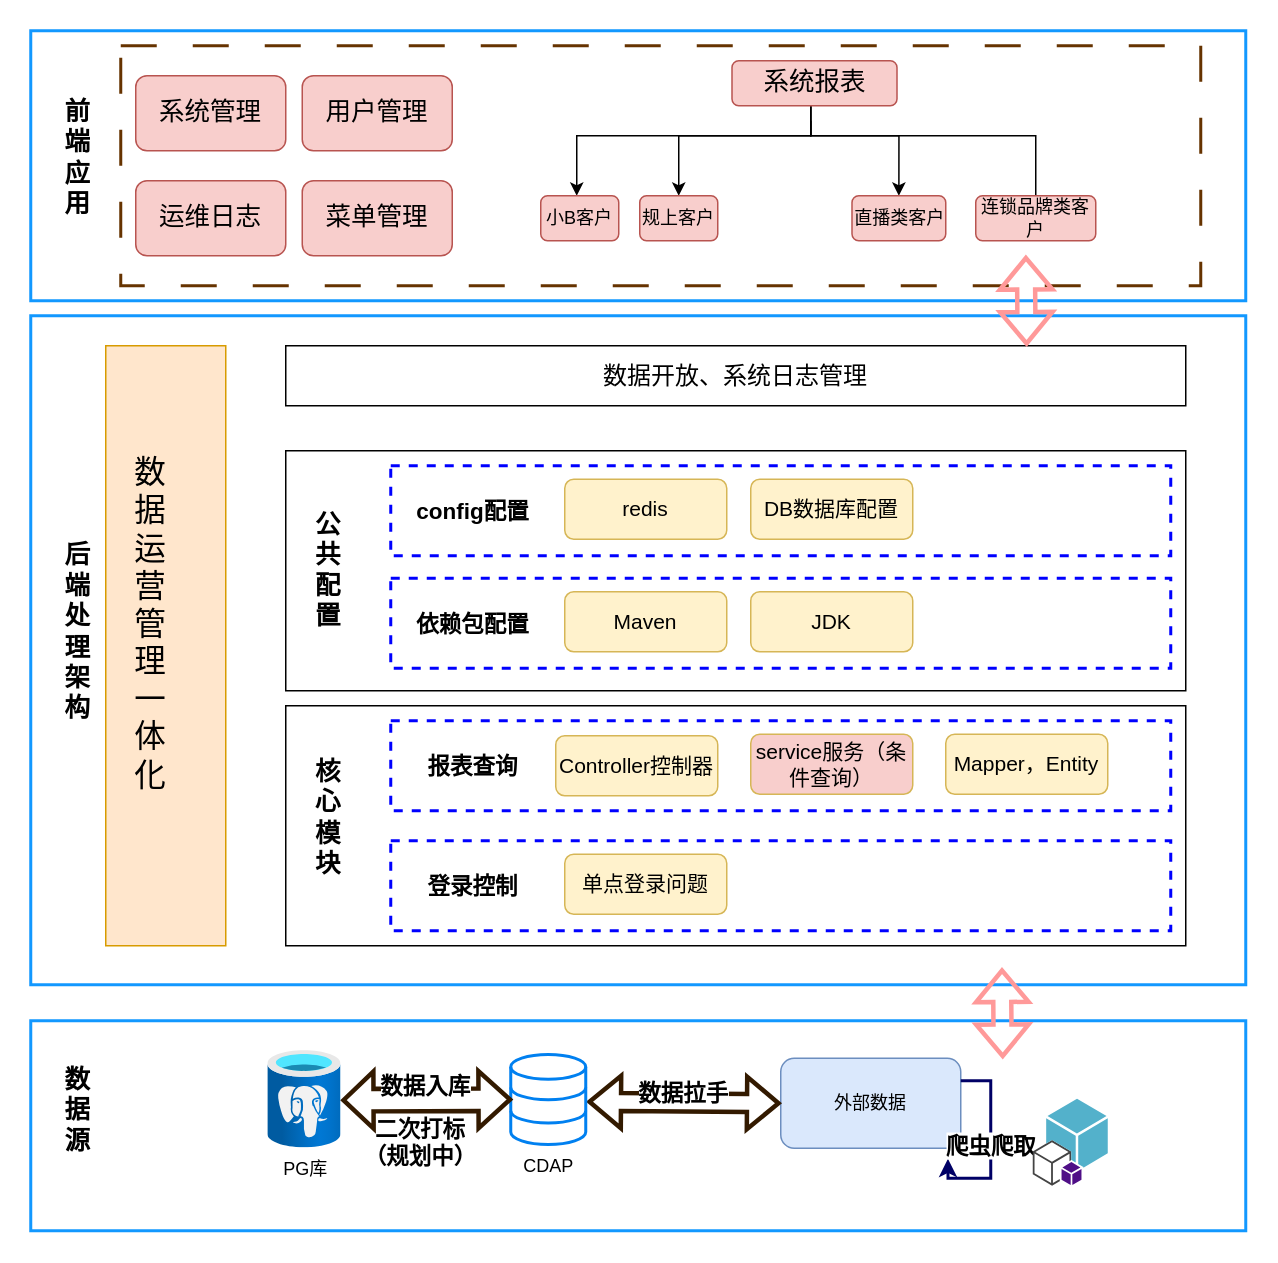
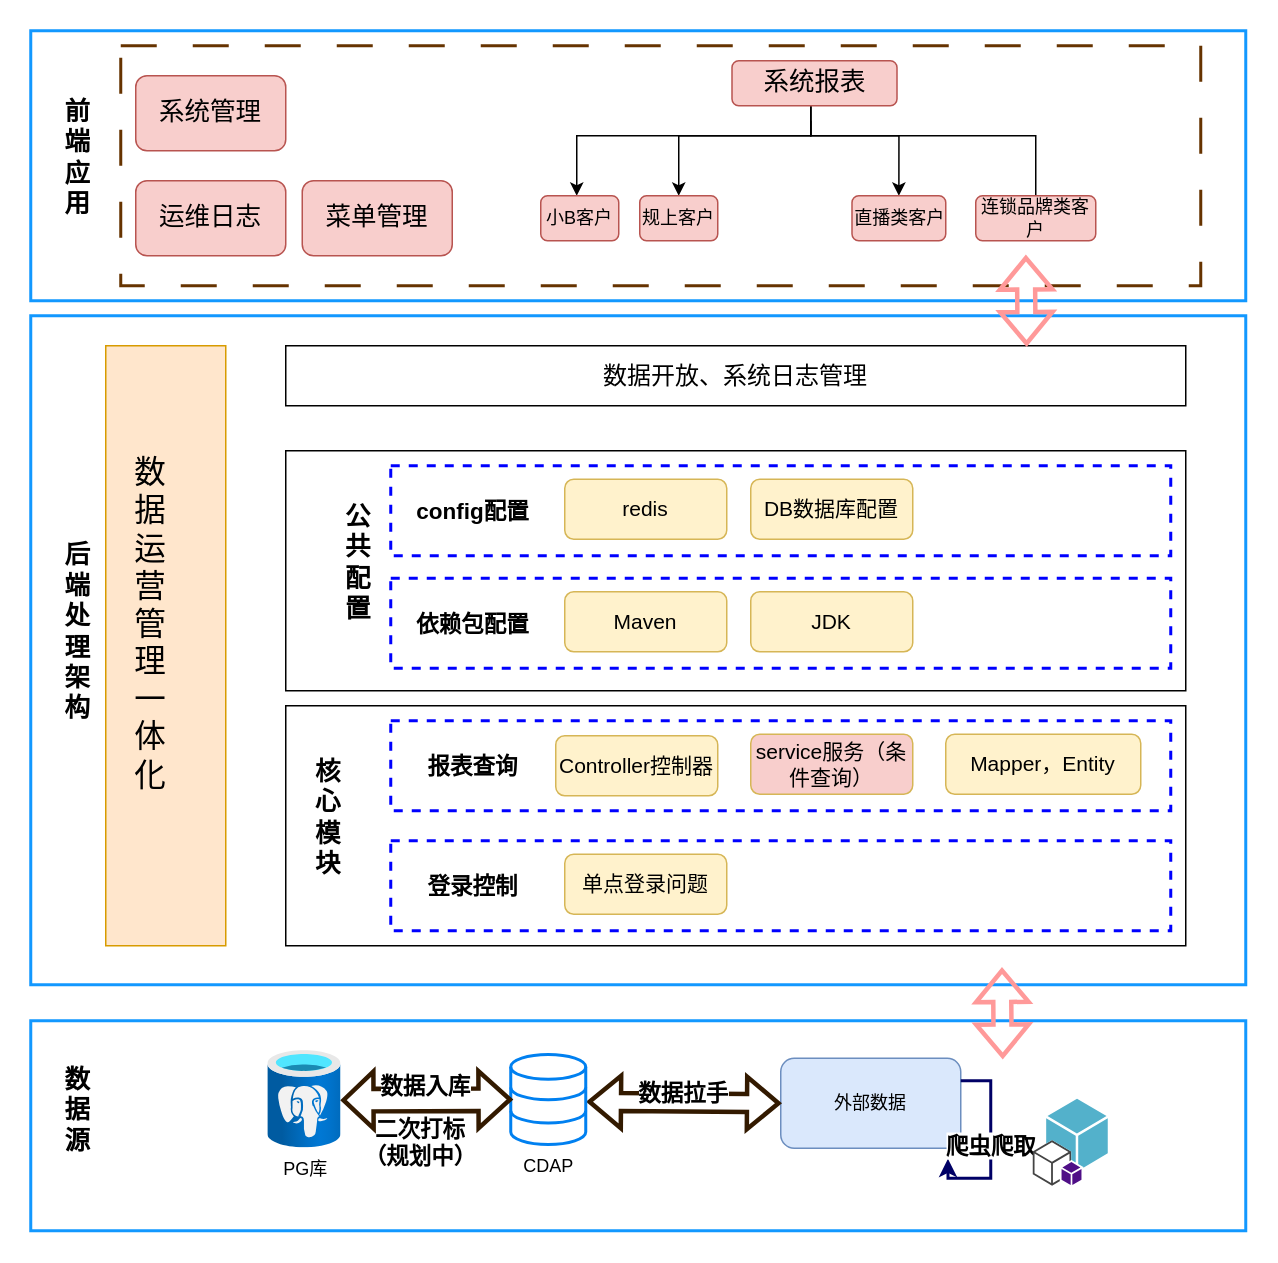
  <mxCell id="0" />
  <mxCell id="1" parent="0" />
  <mxCell id="2" value="" style="rounded=0;whiteSpace=wrap;html=1;strokeColor=#1298FF;strokeWidth=2;" vertex="1" parent="1"><mxGeometry x="20" y="20" width="810" height="180" as="geometry" /></mxCell>
  <mxCell id="3" value="&lt;font size=&quot;1&quot; style=&quot;&quot;&gt;&lt;b style=&quot;font-size: 17px;&quot;&gt;前端应用&lt;/b&gt;&lt;/font&gt;" style="text;html=1;strokeColor=none;fillColor=none;align=center;verticalAlign=middle;whiteSpace=wrap;rounded=0;" vertex="1" parent="1"><mxGeometry x="43" y="60" width="17" height="90" as="geometry" /></mxCell>
  <mxCell id="4" value="" style="rounded=0;whiteSpace=wrap;html=1;dashed=1;dashPattern=12 12;strokeColor=#663300;strokeWidth=2;perimeterSpacing=1;" vertex="1" parent="1"><mxGeometry x="80" y="30" width="720" height="160" as="geometry" /></mxCell>
  <mxCell id="5" value="&lt;span style=&quot;font-size: 17px;&quot;&gt;系统管理&lt;/span&gt;" style="rounded=1;whiteSpace=wrap;html=1;fillColor=#f8cecc;strokeColor=#b85450;" vertex="1" parent="1"><mxGeometry x="90" y="50" width="100" height="50" as="geometry" /></mxCell>
  <mxCell id="6" value="&lt;span style=&quot;font-size: 17px;&quot;&gt;运维日志&lt;/span&gt;" style="rounded=1;whiteSpace=wrap;html=1;fillColor=#f8cecc;strokeColor=#b85450;" vertex="1" parent="1"><mxGeometry x="90" y="120" width="100" height="50" as="geometry" /></mxCell>
- <mxCell id="7" value="&lt;span style=&quot;font-size: 17px;&quot;&gt;用户管理&lt;/span&gt;" style="rounded=1;whiteSpace=wrap;html=1;fillColor=#f8cecc;strokeColor=#b85450;" vertex="1" parent="1"><mxGeometry x="201" y="50" width="100" height="50" as="geometry" /></mxCell>
  <mxCell id="8" value="&lt;span style=&quot;font-size: 17px;&quot;&gt;菜单管理&lt;/span&gt;" style="rounded=1;whiteSpace=wrap;html=1;fillColor=#f8cecc;strokeColor=#b85450;" vertex="1" parent="1"><mxGeometry x="201" y="120" width="100" height="50" as="geometry" /></mxCell>
  <mxCell id="9" value="" style="edgeStyle=orthogonalEdgeStyle;rounded=0;orthogonalLoop=1;jettySize=auto;html=1;" edge="1" parent="1" source="13" target="50"><mxGeometry relative="1" as="geometry"><Array as="points"><mxPoint x="540" y="90" /><mxPoint x="384" y="90" /></Array></mxGeometry></mxCell>
  <mxCell id="10" style="edgeStyle=orthogonalEdgeStyle;rounded=0;orthogonalLoop=1;jettySize=auto;html=1;entryX=0.5;entryY=0;entryDx=0;entryDy=0;" edge="1" parent="1" source="13" target="51"><mxGeometry relative="1" as="geometry"><Array as="points"><mxPoint x="540" y="90" /><mxPoint x="452" y="90" /></Array></mxGeometry></mxCell>
  <mxCell id="11" style="edgeStyle=orthogonalEdgeStyle;rounded=0;orthogonalLoop=1;jettySize=auto;html=1;entryX=0.5;entryY=0;entryDx=0;entryDy=0;" edge="1" parent="1"><mxGeometry relative="1" as="geometry"><mxPoint x="540.059" y="80" as="sourcePoint" /><mxPoint x="690" y="140" as="targetPoint" /><Array as="points"><mxPoint x="540" y="90" /><mxPoint x="690" y="90" /></Array></mxGeometry></mxCell>
  <mxCell id="12" style="edgeStyle=orthogonalEdgeStyle;rounded=0;orthogonalLoop=1;jettySize=auto;html=1;entryX=0.5;entryY=0;entryDx=0;entryDy=0;" edge="1" parent="1" source="13" target="52"><mxGeometry relative="1" as="geometry"><Array as="points"><mxPoint x="540" y="90" /><mxPoint x="599" y="90" /></Array></mxGeometry></mxCell>
  <mxCell id="13" value="&lt;font style=&quot;font-size: 17px;&quot;&gt;系统报表&lt;/font&gt;" style="rounded=1;whiteSpace=wrap;html=1;fillColor=#f8cecc;strokeColor=#b85450;" vertex="1" parent="1"><mxGeometry x="487.5" y="40" width="110" height="30" as="geometry" /></mxCell>
  <mxCell id="14" value="" style="rounded=0;whiteSpace=wrap;html=1;strokeColor=#1298FF;strokeWidth=2;" vertex="1" parent="1"><mxGeometry x="20" y="210" width="810" height="446" as="geometry" /></mxCell>
  <mxCell id="15" value="&lt;font size=&quot;1&quot; style=&quot;&quot;&gt;&lt;b style=&quot;font-size: 17px;&quot;&gt;后端处理架构&lt;/b&gt;&lt;/font&gt;" style="text;html=1;strokeColor=none;fillColor=none;align=center;verticalAlign=middle;whiteSpace=wrap;rounded=0;" vertex="1" parent="1"><mxGeometry x="43" y="356" width="17" height="130" as="geometry" /></mxCell>
  <mxCell id="16" value="&lt;div style=&quot;&quot;&gt;&lt;br&gt;&lt;/div&gt;" style="rounded=0;whiteSpace=wrap;html=1;align=left;fillColor=#ffe6cc;strokeColor=#d79b00;" vertex="1" parent="1"><mxGeometry x="70" y="230" width="80" height="400" as="geometry" /></mxCell>
  <mxCell id="17" value="&lt;font style=&quot;font-size: 21px;&quot;&gt;数据运营管理一体化&lt;/font&gt;" style="text;html=1;strokeColor=none;fillColor=none;align=center;verticalAlign=middle;whiteSpace=wrap;rounded=0;" vertex="1" parent="1"><mxGeometry x="80" y="320" width="40" height="190" as="geometry" /></mxCell>
  <mxCell id="18" value="&lt;font style=&quot;font-size: 16px;&quot;&gt;数据开放、系统日志管理&lt;/font&gt;" style="rounded=0;whiteSpace=wrap;html=1;" vertex="1" parent="1"><mxGeometry x="190" y="230" width="600" height="40" as="geometry" /></mxCell>
  <mxCell id="19" value="" style="shape=flexArrow;endArrow=classic;startArrow=classic;html=1;rounded=0;strokeColor=#FF9999;strokeWidth=3;" edge="1" parent="1"><mxGeometry width="100" height="100" relative="1" as="geometry"><mxPoint x="683.416" y="170" as="sourcePoint" /><mxPoint x="683.92" y="230" as="targetPoint" /></mxGeometry></mxCell>
  <mxCell id="20" value="" style="rounded=0;whiteSpace=wrap;html=1;" vertex="1" parent="1"><mxGeometry x="190" y="300" width="600" height="160" as="geometry" /></mxCell>
- <mxCell id="21" value="&lt;font size=&quot;1&quot; style=&quot;&quot;&gt;&lt;b style=&quot;font-size: 17px;&quot;&gt;公共配置&lt;/b&gt;&lt;/font&gt;" style="text;html=1;strokeColor=none;fillColor=none;align=center;verticalAlign=middle;whiteSpace=wrap;rounded=0;" vertex="1" parent="1"><mxGeometry x="210" y="315" width="17" height="130" as="geometry" /></mxCell>
+ <mxCell id="21" value="&lt;font size=&quot;1&quot; style=&quot;&quot;&gt;&lt;b style=&quot;font-size: 17px;&quot;&gt;公共配置&lt;/b&gt;&lt;/font&gt;" style="text;html=1;strokeColor=none;fillColor=none;align=center;verticalAlign=middle;whiteSpace=wrap;rounded=0;" vertex="1" parent="1"><mxGeometry x="230" y="310" width="17" height="130" as="geometry" /></mxCell>
  <mxCell id="22" value="" style="rounded=0;whiteSpace=wrap;html=1;dashed=1;strokeWidth=2;strokeColor=#0000FF;" vertex="1" parent="1"><mxGeometry x="260" y="310" width="520" height="60" as="geometry" /></mxCell>
  <mxCell id="23" value="&lt;font style=&quot;font-size: 15px;&quot;&gt;&lt;b&gt;config配置&lt;/b&gt;&lt;/font&gt;" style="text;html=1;strokeColor=none;fillColor=none;align=center;verticalAlign=middle;whiteSpace=wrap;rounded=0;" vertex="1" parent="1"><mxGeometry x="270" y="321" width="90" height="38" as="geometry" /></mxCell>
  <mxCell id="24" value="&lt;font style=&quot;font-size: 14px;&quot;&gt;redis&lt;/font&gt;" style="rounded=1;whiteSpace=wrap;html=1;fillColor=#fff2cc;strokeColor=#d6b656;" vertex="1" parent="1"><mxGeometry x="376" y="319" width="108" height="40" as="geometry" /></mxCell>
  <mxCell id="25" value="&lt;font style=&quot;font-size: 14px;&quot;&gt;DB数据库配置&lt;/font&gt;" style="rounded=1;whiteSpace=wrap;html=1;fillColor=#fff2cc;strokeColor=#d6b656;" vertex="1" parent="1"><mxGeometry x="500" y="319" width="108" height="40" as="geometry" /></mxCell>
  <mxCell id="26" value="" style="rounded=0;whiteSpace=wrap;html=1;dashed=1;strokeWidth=2;strokeColor=#0000FF;" vertex="1" parent="1"><mxGeometry x="260" y="385" width="520" height="60" as="geometry" /></mxCell>
  <mxCell id="27" value="&lt;span style=&quot;font-size: 15px;&quot;&gt;&lt;b&gt;依赖包配置&lt;/b&gt;&lt;/span&gt;" style="text;html=1;strokeColor=none;fillColor=none;align=center;verticalAlign=middle;whiteSpace=wrap;rounded=0;" vertex="1" parent="1"><mxGeometry x="270" y="396" width="90" height="38" as="geometry" /></mxCell>
  <mxCell id="28" value="&lt;span style=&quot;font-size: 14px;&quot;&gt;Maven&lt;/span&gt;" style="rounded=1;whiteSpace=wrap;html=1;fillColor=#fff2cc;strokeColor=#d6b656;" vertex="1" parent="1"><mxGeometry x="376" y="394" width="108" height="40" as="geometry" /></mxCell>
  <mxCell id="29" value="&lt;span style=&quot;font-size: 14px;&quot;&gt;JDK&lt;/span&gt;" style="rounded=1;whiteSpace=wrap;html=1;fillColor=#fff2cc;strokeColor=#d6b656;" vertex="1" parent="1"><mxGeometry x="500" y="394" width="108" height="40" as="geometry" /></mxCell>
  <mxCell id="30" value="" style="rounded=0;whiteSpace=wrap;html=1;" vertex="1" parent="1"><mxGeometry x="190" y="470" width="600" height="160" as="geometry" /></mxCell>
  <mxCell id="31" value="&lt;span style=&quot;font-size: 17px;&quot;&gt;&lt;b&gt;核心模块&lt;/b&gt;&lt;/span&gt;" style="text;html=1;strokeColor=none;fillColor=none;align=center;verticalAlign=middle;whiteSpace=wrap;rounded=0;" vertex="1" parent="1"><mxGeometry x="210" y="480" width="17" height="130" as="geometry" /></mxCell>
  <mxCell id="32" value="" style="rounded=0;whiteSpace=wrap;html=1;dashed=1;strokeWidth=2;strokeColor=#0000FF;" vertex="1" parent="1"><mxGeometry x="260" y="480" width="520" height="60" as="geometry" /></mxCell>
  <mxCell id="33" value="&lt;span style=&quot;font-size: 15px;&quot;&gt;&lt;b&gt;报表查询&lt;/b&gt;&lt;/span&gt;" style="text;html=1;strokeColor=none;fillColor=none;align=center;verticalAlign=middle;whiteSpace=wrap;rounded=0;" vertex="1" parent="1"><mxGeometry x="270" y="491" width="90" height="38" as="geometry" /></mxCell>
  <mxCell id="34" value="&lt;span style=&quot;font-size: 14px;&quot;&gt;Controller控制器&lt;/span&gt;" style="rounded=1;whiteSpace=wrap;html=1;fillColor=#fff2cc;strokeColor=#d6b656;" vertex="1" parent="1"><mxGeometry x="100" y="760" width="108" height="40" as="geometry" /></mxCell>
  <mxCell id="35" value="&lt;span style=&quot;font-size: 14px;&quot;&gt;service服务（条件查询）&lt;/span&gt;" style="rounded=1;whiteSpace=wrap;html=1;fillColor=#f8cecc;strokeColor=#d6b656;" vertex="1" parent="1"><mxGeometry x="500" y="489" width="108" height="40" as="geometry" /></mxCell>
  <mxCell id="36" value="" style="rounded=0;whiteSpace=wrap;html=1;dashed=1;strokeWidth=2;strokeColor=#0000FF;" vertex="1" parent="1"><mxGeometry x="260" y="560" width="520" height="60" as="geometry" /></mxCell>
  <mxCell id="37" value="&lt;span style=&quot;font-size: 15px;&quot;&gt;&lt;b&gt;登录控制&lt;/b&gt;&lt;/span&gt;" style="text;html=1;strokeColor=none;fillColor=none;align=center;verticalAlign=middle;whiteSpace=wrap;rounded=0;" vertex="1" parent="1"><mxGeometry x="270" y="571" width="90" height="38" as="geometry" /></mxCell>
  <mxCell id="38" value="&lt;span style=&quot;font-size: 14px;&quot;&gt;单点登录问题&lt;/span&gt;" style="rounded=1;whiteSpace=wrap;html=1;fillColor=#fff2cc;strokeColor=#d6b656;" vertex="1" parent="1"><mxGeometry x="376" y="569" width="108" height="40" as="geometry" /></mxCell>
- <mxCell id="39" value="&lt;span style=&quot;font-size: 14px;&quot;&gt;Mapper，Entity&lt;/span&gt;" style="rounded=1;whiteSpace=wrap;html=1;fillColor=#fff2cc;strokeColor=#d6b656;" vertex="1" parent="1"><mxGeometry x="630" y="489" width="108" height="40" as="geometry" /></mxCell>
+ <mxCell id="39" value="&lt;span style=&quot;font-size: 14px;&quot;&gt;Mapper，Entity&lt;/span&gt;" style="rounded=1;whiteSpace=wrap;html=1;fillColor=#fff2cc;strokeColor=#d6b656;" vertex="1" parent="1"><mxGeometry x="630" y="489" width="130" height="40" as="geometry" /></mxCell>
  <mxCell id="40" value="" style="rounded=0;whiteSpace=wrap;html=1;strokeColor=#1298FF;strokeWidth=2;" vertex="1" parent="1"><mxGeometry x="20" y="680" width="810" height="140" as="geometry" /></mxCell>
  <mxCell id="41" value="&lt;font size=&quot;1&quot; style=&quot;&quot;&gt;&lt;b style=&quot;font-size: 17px;&quot;&gt;数据源&lt;/b&gt;&lt;/font&gt;" style="text;html=1;strokeColor=none;fillColor=none;align=center;verticalAlign=middle;whiteSpace=wrap;rounded=0;" vertex="1" parent="1"><mxGeometry x="43" y="675" width="17" height="130" as="geometry" /></mxCell>
  <mxCell id="42" value="外部数据" style="rounded=1;whiteSpace=wrap;html=1;fillColor=#dae8fc;strokeColor=#6c8ebf;" vertex="1" parent="1"><mxGeometry x="520" y="705" width="120" height="60" as="geometry" /></mxCell>
  <mxCell id="43" value="&lt;font style=&quot;font-size: 15px;&quot;&gt;&lt;b&gt;爬虫爬取&lt;/b&gt;&lt;/font&gt;" style="edgeStyle=orthogonalEdgeStyle;rounded=0;orthogonalLoop=1;jettySize=auto;html=1;elbow=vertical;entryX=0.929;entryY=1.117;entryDx=0;entryDy=0;entryPerimeter=0;exitX=1;exitY=0.25;exitDx=0;exitDy=0;strokeColor=#000066;strokeWidth=2;" edge="1" parent="1" source="42" target="42"><mxGeometry x="-0.004" relative="1" as="geometry"><mxPoint as="offset" /></mxGeometry></mxCell>
  <mxCell id="44" value="" style="shape=flexArrow;endArrow=classic;startArrow=classic;html=1;rounded=0;entryX=0;entryY=0.5;entryDx=0;entryDy=0;strokeColor=#331A00;strokeWidth=3;exitX=1.02;exitY=0.525;exitDx=0;exitDy=0;exitPerimeter=0;" edge="1" parent="1" source="54" target="42"><mxGeometry width="100" height="100" relative="1" as="geometry"><mxPoint x="470" y="730" as="sourcePoint" /><mxPoint x="550" y="730" as="targetPoint" /></mxGeometry></mxCell>
  <mxCell id="45" value="&lt;font style=&quot;font-size: 15px;&quot;&gt;&lt;b&gt;数据拉手&lt;/b&gt;&lt;/font&gt;" style="edgeLabel;html=1;align=center;verticalAlign=middle;resizable=0;points=[];" vertex="1" connectable="0" parent="44"><mxGeometry x="0.061" y="-2" relative="1" as="geometry"><mxPoint x="-4" y="-9" as="offset" /></mxGeometry></mxCell>
  <mxCell id="46" value="PG库" style="image;aspect=fixed;html=1;points=[];align=center;fontSize=12;image=img/lib/azure2/databases/Azure_Database_PostgreSQL_Server.svg;" vertex="1" parent="1"><mxGeometry x="178.25" y="700" width="48.75" height="65" as="geometry" /></mxCell>
  <mxCell id="47" value="" style="outlineConnect=0;dashed=0;verticalLabelPosition=bottom;verticalAlign=top;align=center;html=1;shape=mxgraph.aws3.toolkit_for_visual_studio;fillColor=#53B1CB;gradientColor=none;" vertex="1" parent="1"><mxGeometry x="688" y="732" width="50" height="58" as="geometry" /></mxCell>
  <mxCell id="48" value="&lt;span style=&quot;font-size: 14px;&quot;&gt;Controller控制器&lt;/span&gt;" style="rounded=1;whiteSpace=wrap;html=1;fillColor=#fff2cc;strokeColor=#d6b656;" vertex="1" parent="1"><mxGeometry x="370" y="490" width="108" height="40" as="geometry" /></mxCell>
  <mxCell id="49" value="" style="shape=flexArrow;endArrow=classic;startArrow=classic;html=1;rounded=0;strokeColor=#FF9999;strokeWidth=3;" edge="1" parent="1"><mxGeometry width="100" height="100" relative="1" as="geometry"><mxPoint x="667.496" y="645" as="sourcePoint" /><mxPoint x="668" y="705" as="targetPoint" /></mxGeometry></mxCell>
  <mxCell id="50" value="小B客户" style="whiteSpace=wrap;html=1;fillColor=#f8cecc;strokeColor=#b85450;rounded=1;" vertex="1" parent="1"><mxGeometry x="360" y="130" width="52" height="30" as="geometry" /></mxCell>
  <mxCell id="51" value="规上客户" style="whiteSpace=wrap;html=1;fillColor=#f8cecc;strokeColor=#b85450;rounded=1;" vertex="1" parent="1"><mxGeometry x="426" y="130" width="52" height="30" as="geometry" /></mxCell>
  <mxCell id="52" value="直播类客户" style="whiteSpace=wrap;html=1;fillColor=#f8cecc;strokeColor=#b85450;rounded=1;" vertex="1" parent="1"><mxGeometry x="567.5" y="130" width="62.5" height="30" as="geometry" /></mxCell>
  <mxCell id="53" value="连锁品牌类客户" style="whiteSpace=wrap;html=1;fillColor=#f8cecc;strokeColor=#b85450;rounded=1;" vertex="1" parent="1"><mxGeometry x="650" y="130" width="80" height="30" as="geometry" /></mxCell>
  <mxCell id="54" value="CDAP" style="html=1;verticalLabelPosition=bottom;align=center;labelBackgroundColor=#ffffff;verticalAlign=top;strokeWidth=2;strokeColor=#0080F0;shadow=0;dashed=0;shape=mxgraph.ios7.icons.data;" vertex="1" parent="1"><mxGeometry x="340" y="702.5" width="50" height="60" as="geometry" /></mxCell>
  <mxCell id="55" value="" style="shape=flexArrow;endArrow=classic;startArrow=classic;html=1;rounded=0;entryX=0.02;entryY=0.5;entryDx=0;entryDy=0;entryPerimeter=0;strokeWidth=3;strokeColor=#331A00;width=13;startSize=5.67;" edge="1" parent="1" target="54"><mxGeometry width="100" height="100" relative="1" as="geometry"><mxPoint x="227" y="733" as="sourcePoint" /><mxPoint x="350" y="690" as="targetPoint" /></mxGeometry></mxCell>
  <mxCell id="56" value="数据入库" style="edgeLabel;html=1;align=center;verticalAlign=middle;resizable=0;points=[];fontSize=15;fontStyle=1" vertex="1" connectable="0" parent="55"><mxGeometry x="-0.045" y="2" relative="1" as="geometry"><mxPoint x="2" y="-8" as="offset" /></mxGeometry></mxCell>
  <mxCell id="57" value="&lt;font style=&quot;font-size: 15px;&quot;&gt;&lt;b&gt;二次打标（规划中）&lt;/b&gt;&lt;/font&gt;" style="text;html=1;strokeColor=none;fillColor=none;align=center;verticalAlign=middle;whiteSpace=wrap;rounded=0;" vertex="1" parent="1"><mxGeometry x="240" y="746" width="80" height="30" as="geometry" /></mxCell>
